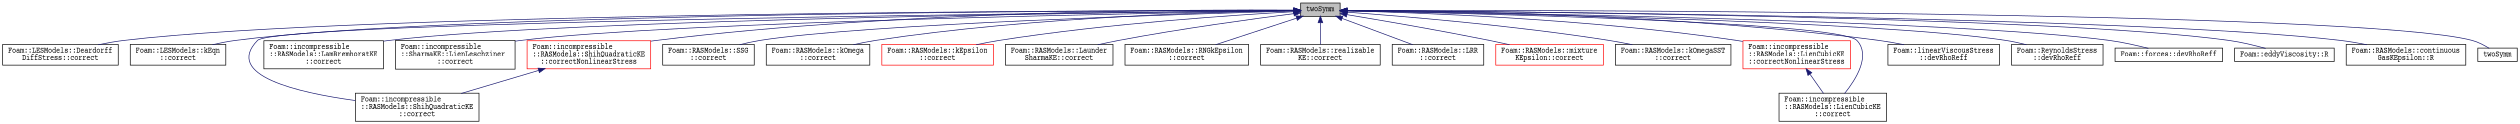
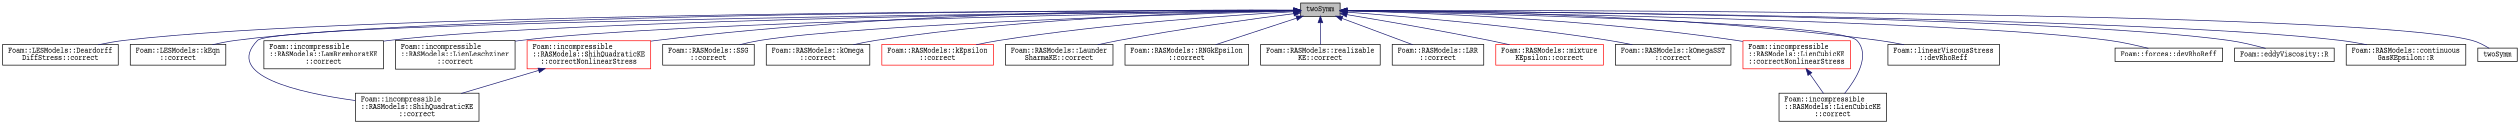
  digraph {
    fontname="Courier Prime"
    rankdir=TB
    node [color=black fontname="Courier Prime" fontsize=10 shape=record]
    edge [color=midnightblue dir=back fontname="Courier Prime" fontsize=10 labelfontname=FreeSans labelfontsize=10 style=solid]
    n1 [fillcolor=grey75 fontcolor=black height=0.2 label=twoSymm style=filled width=0.4]
    n2 [height=0.2 label="Foam::LESModels::Deardorff\lDiffStress::correct" width=0.4]
    n3 [height=0.2 label="Foam::LESModels::kEqn\l::correct" width=0.4]
    n4 [height=0.2 label="Foam::incompressible\l::RASModels::ShihQuadraticKE\l::correct" width=0.4]
    n5 [height=0.2 label="Foam::incompressible\l::RASModels::LamBremhorstKE\l::correct" width=0.4]
-   n6 [height=0.2 label="Foam::incompressible\l::SharmaKE::LienLeschziner\l::correct" width=0.4]
+   n6 [height=0.2 label="Foam::incompressible\l::RASModels::LienLeschziner\l::correct" width=0.4]
    n7 [height=0.2 label="Foam::incompressible\l::RASModels::LienCubicKE\l::correct" width=0.4]
    n8 [height=0.2 label="Foam::RASModels::SSG\l::correct" width=0.4]
    n9 [height=0.2 label="Foam::RASModels::kOmega\l::correct" width=0.4]
    n10 [color=red height=0.2 label="Foam::RASModels::kEpsilon\l::correct" width=0.4]
    n11 [height=0.2 label="Foam::RASModels::Launder\lSharmaKE::correct" width=0.4]
    n12 [height=0.2 label="Foam::RASModels::RNGkEpsilon\l::correct" width=0.4]
    n13 [height=0.2 label="Foam::RASModels::realizable\lKE::correct" width=0.4]
    n14 [height=0.2 label="Foam::RASModels::LRR\l::correct" width=0.4]
    n15 [color=red height=0.2 label="Foam::RASModels::mixture\lKEpsilon::correct" width=0.4]
    n16 [height=0.2 label="Foam::RASModels::kOmegaSST\l::correct" width=0.4]
    n17 [color=red height=0.2 label="Foam::incompressible\l::RASModels::ShihQuadraticKE\l::correctNonlinearStress" width=0.4]
    n18 [color=red height=0.2 label="Foam::incompressible\l::RASModels::LienCubicKE\l::correctNonlinearStress" width=0.4]
    n19 [height=0.2 label="Foam::linearViscousStress\l::devRhoReff" width=0.4]
-   n20 [height=0.2 label="Foam::ReynoldsStress\l::devRhoReff" width=0.4]
    n21 [height=0.2 label="Foam::forces::devRhoReff" width=0.4]
    n22 [height=0.2 label="Foam::eddyViscosity::R" width=0.4]
    n23 [height=0.2 label="Foam::RASModels::continuous\lGasKEpsilon::R" width=0.4]
    n24 [height=0.2 label=twoSymm width=0.4]
    n1 -> n2
    n1 -> n3
    n1 -> n4
    n1 -> n5
    n1 -> n6
    n1 -> n7
    n1 -> n8
    n1 -> n9
    n1 -> n10
    n1 -> n11
    n1 -> n12
    n1 -> n13
    n1 -> n14
    n1 -> n15
    n1 -> n16
    n1 -> n17
    n1 -> n18
    n1 -> n19
-   n1 -> n20
    n1 -> n21
    n1 -> n22
    n1 -> n23
    n1 -> n24
    n17 -> n4
    n18 -> n7
  }
